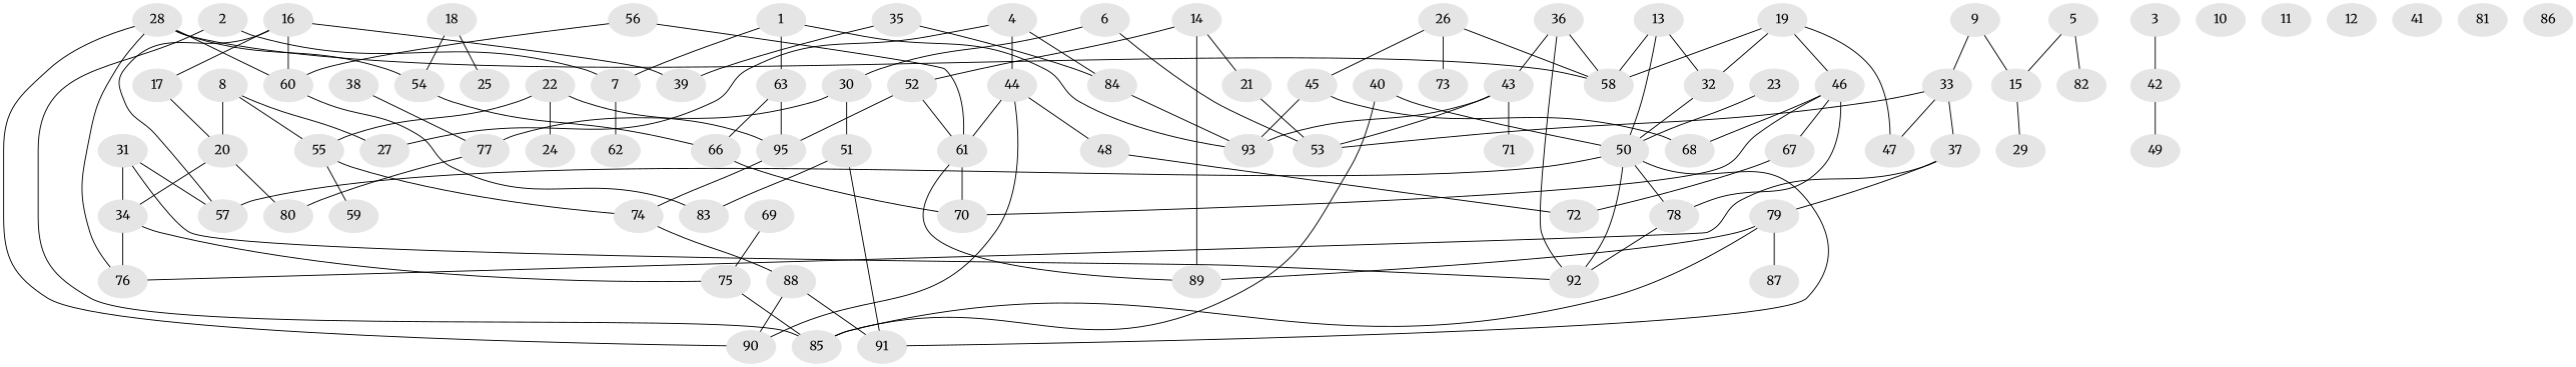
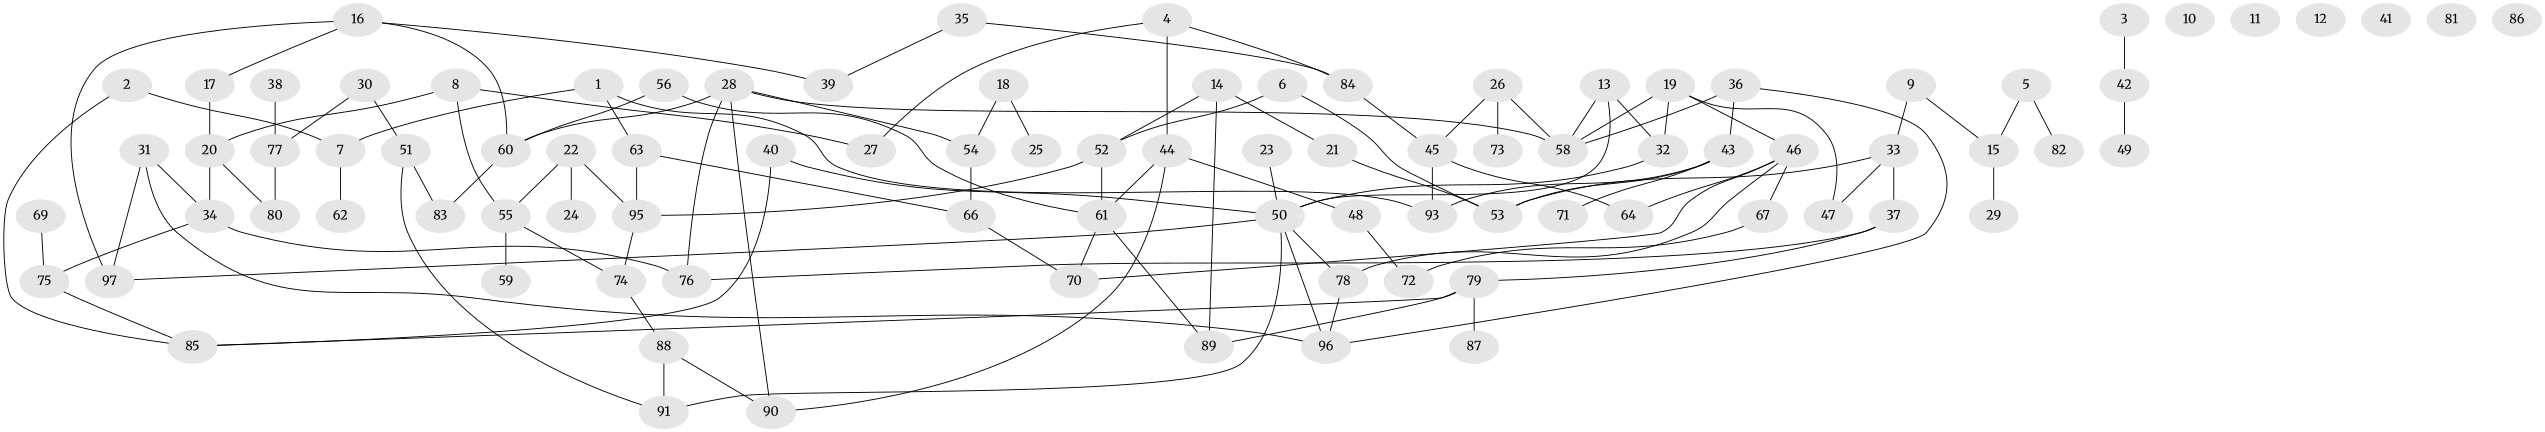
  graph {
    fontname=Merriweather
    node [color=gray90 fontname=Merriweather style=filled]
    edge [fontname=Merriweather]
    1
    7
    63
    93
    62
    n6 [label=95]
    66
    2
    85
    3
    42
    49
    4
    27
    44
    84
    90
    48
    61
    5
    15
    82
    29
    6
    30
    53
    51
    77
    8
    20
    55
    34
    80
    59
    74
    9
    33
    47
    37
    10
    11
    12
    13
    32
    50
    58
-   57
-   92
+   57 [label=97]
+   92 [label=96]
    78
    91
    14
    21
    52
    89
    16
    17
    39
    60
    83
    18
    25
    54
    19
    46
-   68
+   68 [label=64]
    67
    70
    76
    75
    22
    24
    23
    26
    45
    73
    28
    31
    79
    35
    36
    43
    71
    87
    38
    40
    41
    72
    88
    56
    69
    81
    86
    1 -- 7
    1 -- 63
    1 -- 93
    7 -- 62
    63 -- n6
    63 -- 66
    n6 -- 74
    66 -- 70
    2 -- 7
    2 -- 85
    3 -- 42
    42 -- 49
    4 -- 27
    4 -- 44
    4 -- 84
    44 -- 90
    44 -- 48
    44 -- 61
-   84 -- 93
+   84 -- 45
    48 -- 72
    61 -- 89
    61 -- 70
    5 -- 15
    5 -- 82
    15 -- 29
-   6 -- 30
+   6 -- 52
    6 -- 53
    30 -- 51
    30 -- 77
    51 -- 91
    51 -- 83
    77 -- 80
    8 -- 27
    8 -- 20
    8 -- 55
    20 -- 34
    20 -- 80
    55 -- 59
    55 -- 74
    34 -- 76
    34 -- 75
    74 -- 88
    9 -- 15
    9 -- 33
    33 -- 53
    33 -- 47
    33 -- 37
    37 -- 76
    37 -- 79
    13 -- 32
    13 -- 50
    13 -- 58
    32 -- 50
    50 -- 57
    50 -- 92
    50 -- 78
    50 -- 91
    78 -- 92
    14 -- 21
    14 -- 52
    14 -- 89
    21 -- 53
    52 -- n6
    52 -- 61
    16 -- 57
    16 -- 17
    16 -- 39
    16 -- 60
    17 -- 20
    60 -- 83
    18 -- 25
    18 -- 54
    54 -- 66
    19 -- 47
    19 -- 32
    19 -- 58
    19 -- 46
    46 -- 78
    46 -- 68
    46 -- 67
    46 -- 70
    67 -- 72
    75 -- 85
    22 -- n6
    22 -- 55
    22 -- 24
    23 -- 50
    26 -- 58
    26 -- 45
    26 -- 73
    45 -- 93
    45 -- 68
    28 -- 90
    28 -- 58
    28 -- 60
    28 -- 54
    28 -- 76
    31 -- 34
    31 -- 57
    31 -- 92
    79 -- 85
    79 -- 89
    79 -- 87
    35 -- 84
    35 -- 39
    36 -- 58
    36 -- 92
    36 -- 43
    43 -- 93
    43 -- 53
    43 -- 71
    38 -- 77
    40 -- 85
    40 -- 50
    88 -- 90
    88 -- 91
    56 -- 61
    56 -- 60
    69 -- 75
  }
